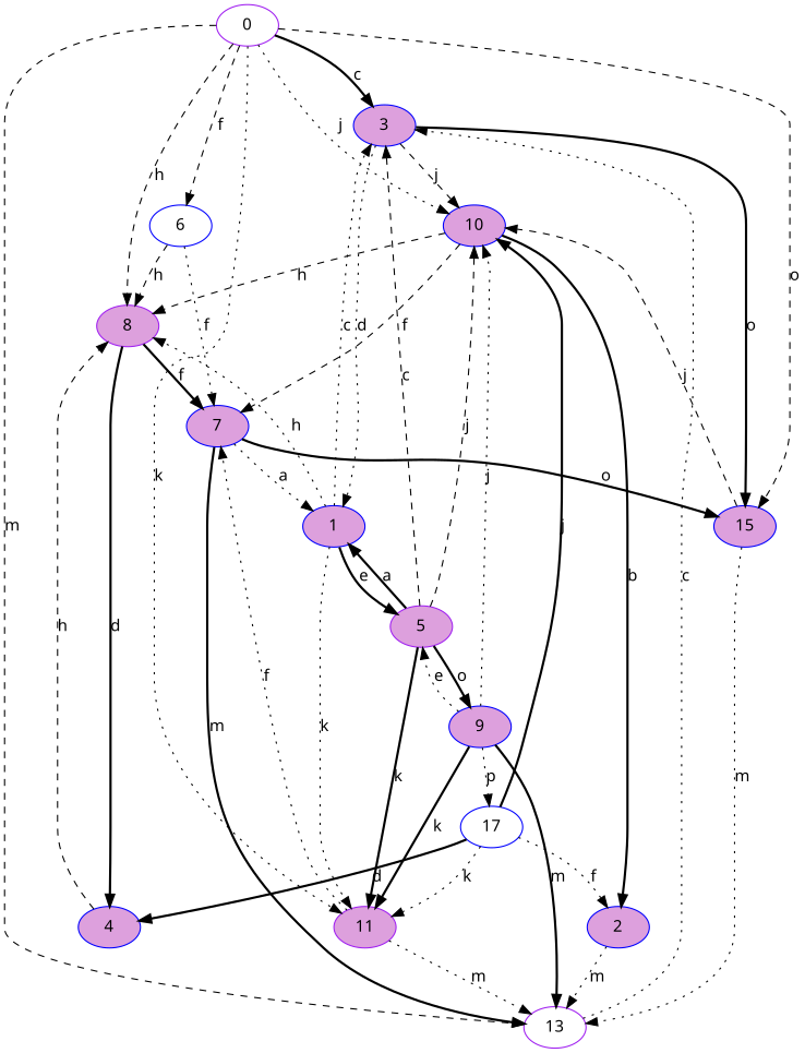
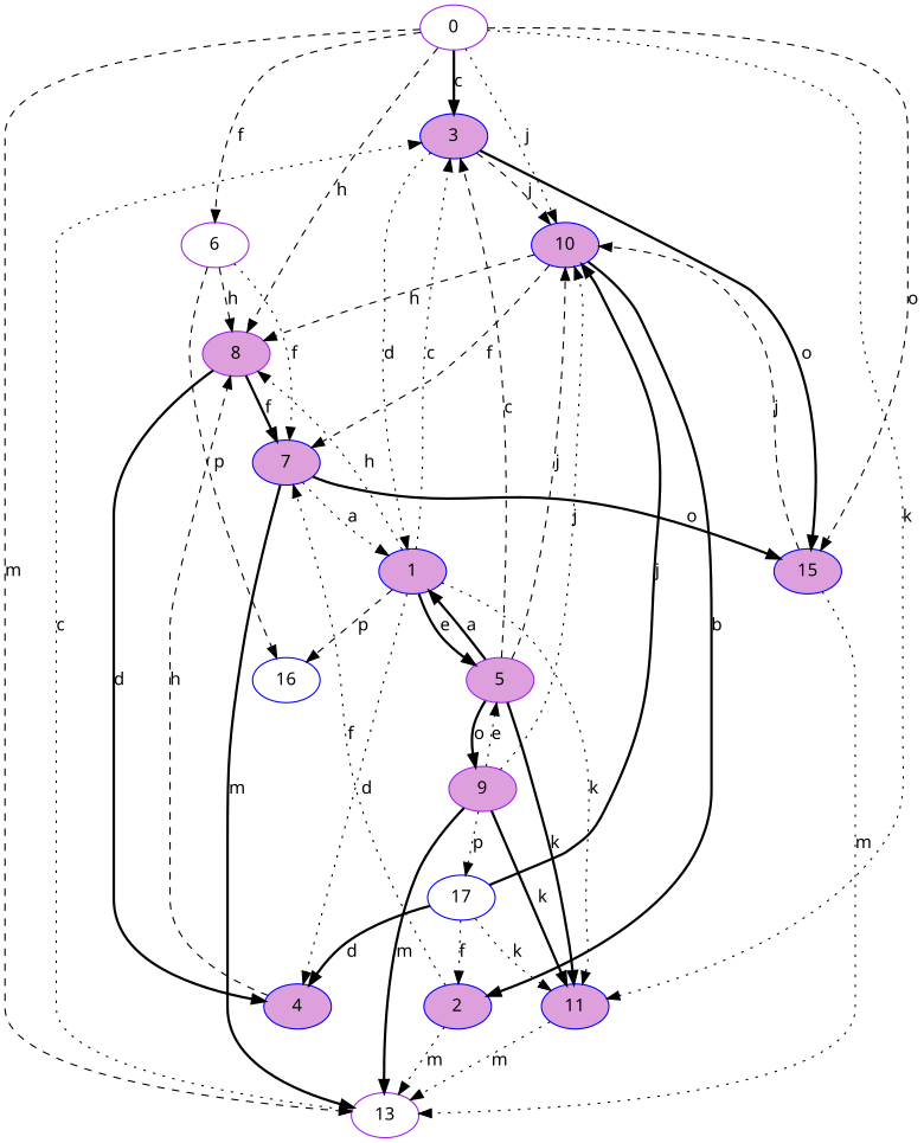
  strict digraph {
    fontname="Noto Sans"
    node [color=blue fillcolor=plum fontname="Noto Sans" style=filled]
    edge [fontname="Noto Sans" style=dotted]
    0 [color=purple fillcolor=white]
    3
-   6 [fillcolor=white]
+   6 [color=purple fillcolor=white]
    8 [color=purple]
    10
-   11 [color=purple]
+   11
    13 [color=purple fillcolor=white]
    15
    1
+   16 [fillcolor=white]
    7
    4
    2
    5 [color=purple]
-   9
+   9 [color=purple]
    17 [fillcolor=white]
    0 -> 3 [label=c style=bold]
    0 -> 6 [label=f style=dashed]
    0 -> 8 [label=h style=dashed]
    0 -> 10 [label=j]
    0 -> 11 [label=k]
    0 -> 13 [label=m style=dashed]
    0 -> 15 [label=o style=dashed]
    3 -> 10 [label=j style=dashed]
    3 -> 15 [label=o style=bold]
    3 -> 1 [label=d]
    6 -> 8 [label=h style=dashed]
+   6 -> 16 [label=p style=dashed]
    6 -> 7 [label=f]
    8 -> 7 [label=f style=bold]
    8 -> 4 [label=d style=bold]
    10 -> 8 [label=h style=dashed]
    10 -> 7 [label=f style=dashed]
    10 -> 2 [label=b style=bold]
    11 -> 13 [label=m]
    13 -> 3 [label=c]
    15 -> 10 [label=j style=dashed]
    15 -> 13 [label=m]
    1 -> 3 [label=c]
    1 -> 8 [label=h]
    1 -> 11 [label=k]
+   1 -> 16 [label=p style=dashed]
+   1 -> 4 [label=d]
    1 -> 5 [label=e style=bold]
    7 -> 13 [label=m style=bold]
    7 -> 15 [label=o style=bold]
    7 -> 1 [label=a]
    4 -> 8 [label=h style=dashed]
    2 -> 13 [label=m]
-   11 -> 7 [label=f]
+   2 -> 7 [label=f]
    5 -> 3 [label=c style=dashed]
    5 -> 10 [label=j style=dashed]
    5 -> 11 [label=k style=bold]
    5 -> 1 [label=a style=bold]
    5 -> 9 [label=o style=bold]
    9 -> 10 [label=j]
    9 -> 11 [label=k style=bold]
    9 -> 13 [label=m style=bold]
    9 -> 5 [label=e]
    9 -> 17 [label=p]
    17 -> 10 [label=j style=bold]
    17 -> 11 [label=k]
    17 -> 4 [label=d style=bold]
    17 -> 2 [label=f]
  }
